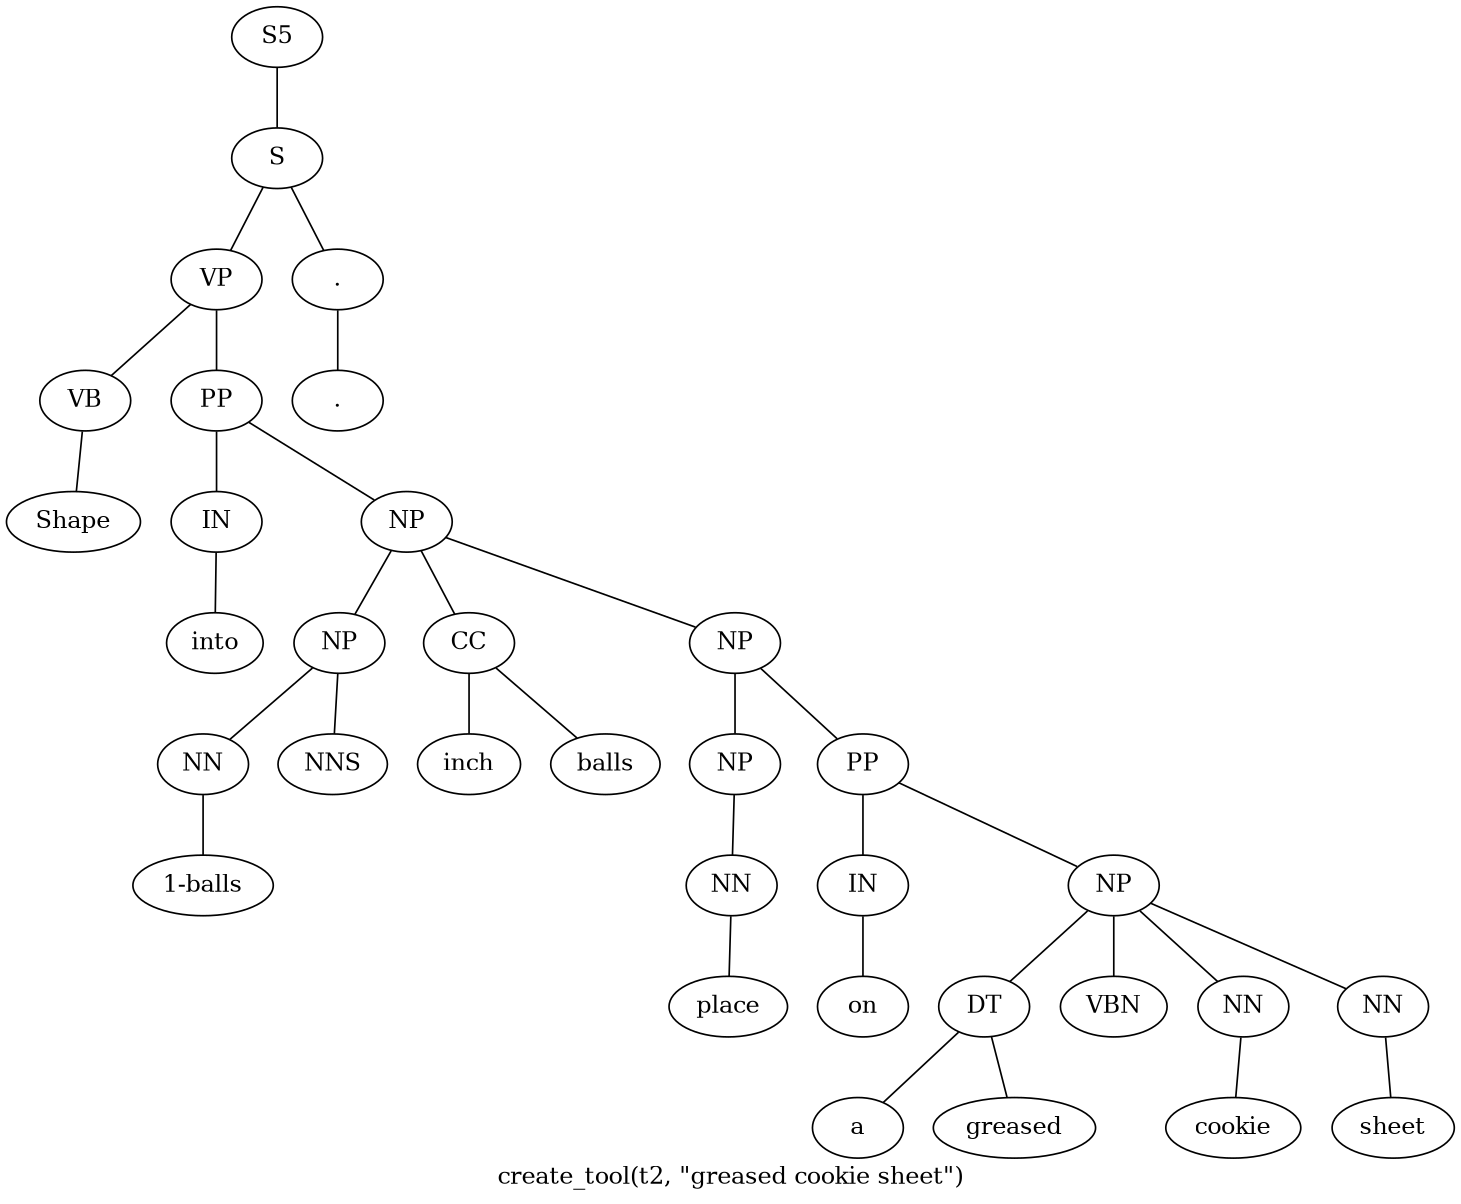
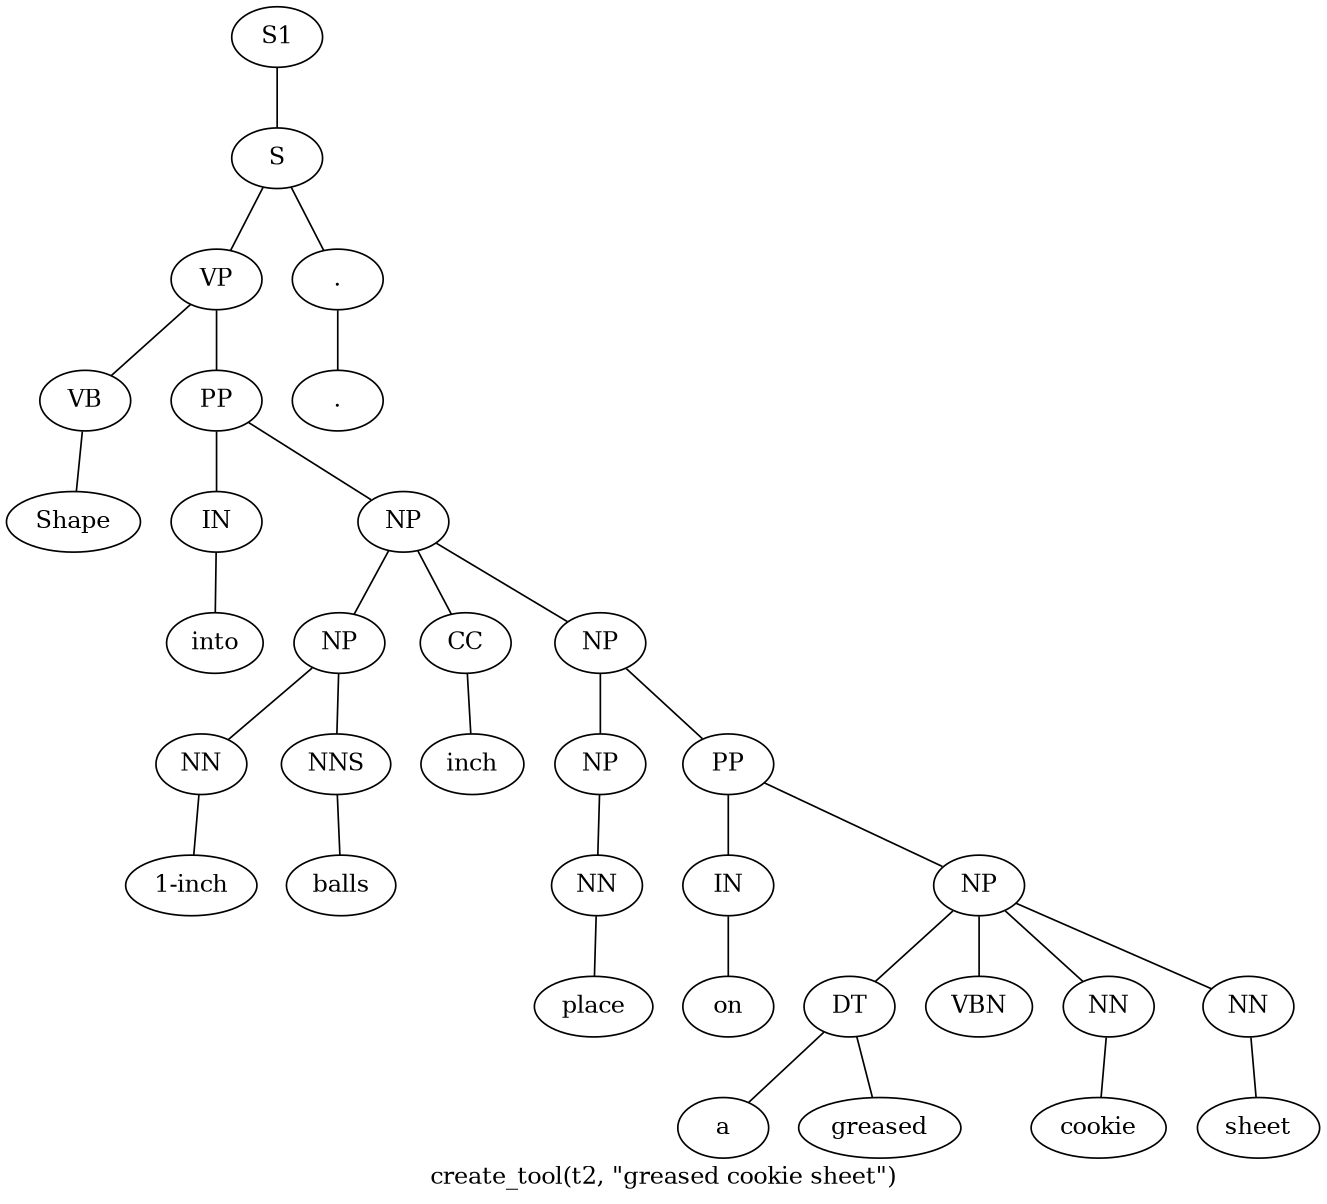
  graph {
    label="create_tool(t2, \"greased cookie sheet\")"
-   n1 [label=S5]
+   n1 [label=S1]
    n2 [label=S]
    n3 [label=VP]
    n4 [label="."]
    n5 [label=VB]
    n6 [label=PP]
    n7 [label="."]
    n8 [label=Shape]
    n9 [label=IN]
    n10 [label=NP]
    n11 [label=into]
    n12 [label=NP]
    n13 [label=CC]
    n14 [label=NP]
    n15 [label=NN]
    n16 [label=NNS]
    n17 [label=inch]
    n18 [label=NP]
    n19 [label=PP]
-   n20 [label="1-balls"]
+   n20 [label="1-inch"]
    n21 [label=balls]
    n22 [label=NN]
    n23 [label=IN]
    n24 [label=NP]
    n25 [label=place]
    n26 [label=on]
    n27 [label=DT]
    n28 [label=VBN]
    n29 [label=NN]
    n30 [label=NN]
    n31 [label=a]
    n32 [label=greased]
    n33 [label=cookie]
    n34 [label=sheet]
    n1 -- n2
    n2 -- n3
    n2 -- n4
    n3 -- n5
    n3 -- n6
    n4 -- n7
    n5 -- n8
    n6 -- n9
    n6 -- n10
    n9 -- n11
    n10 -- n12
    n10 -- n13
    n10 -- n14
    n12 -- n15
    n12 -- n16
    n13 -- n17
    n14 -- n18
    n14 -- n19
    n15 -- n20
-   n13 -- n21
+   n16 -- n21
    n18 -- n22
    n19 -- n23
    n19 -- n24
    n22 -- n25
    n23 -- n26
    n24 -- n27
    n24 -- n28
    n24 -- n29
    n24 -- n30
    n27 -- n31
    n27 -- n32
    n29 -- n33
    n30 -- n34
  }
